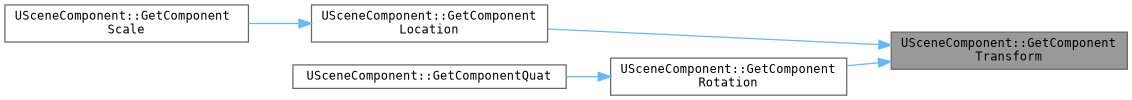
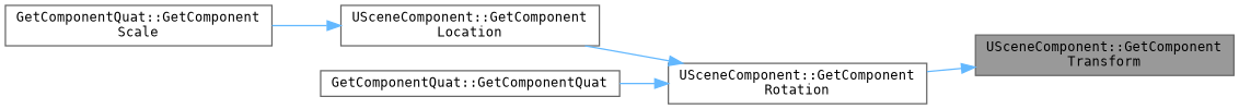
  digraph {
    fontname="DejaVu Sans Mono"
    rankdir=RL
    node [color=grey40 fillcolor=white fontname="DejaVu Sans Mono" fontsize=10 shape=box style=filled]
    edge [color=steelblue1 dir=back fontname="DejaVu Sans Mono" fontsize=10 labelfontname=Helvetica labelfontsize=10 style=solid]
    n1 [color=gray40 fillcolor=grey60 fontcolor=black height=0.2 label="USceneComponent::GetComponent\lTransform" width=0.4]
    n2 [height=0.2 label="USceneComponent::GetComponent\lLocation" width=0.4]
    n3 [height=0.2 label="USceneComponent::GetComponent\lRotation" width=0.4]
-   n4 [height=0.2 label="USceneComponent::GetComponent\lScale" width=0.4]
-   n5 [height=0.2 label="USceneComponent::GetComponentQuat" width=0.4]
-   n1 -> n2
+   n4 [height=0.2 label="GetComponentQuat::GetComponent\lScale" width=0.4]
+   n5 [height=0.2 label="GetComponentQuat::GetComponentQuat" width=0.4]
+   n3 -> n2
    n1 -> n3
    n2 -> n4
    n3 -> n5
  }
